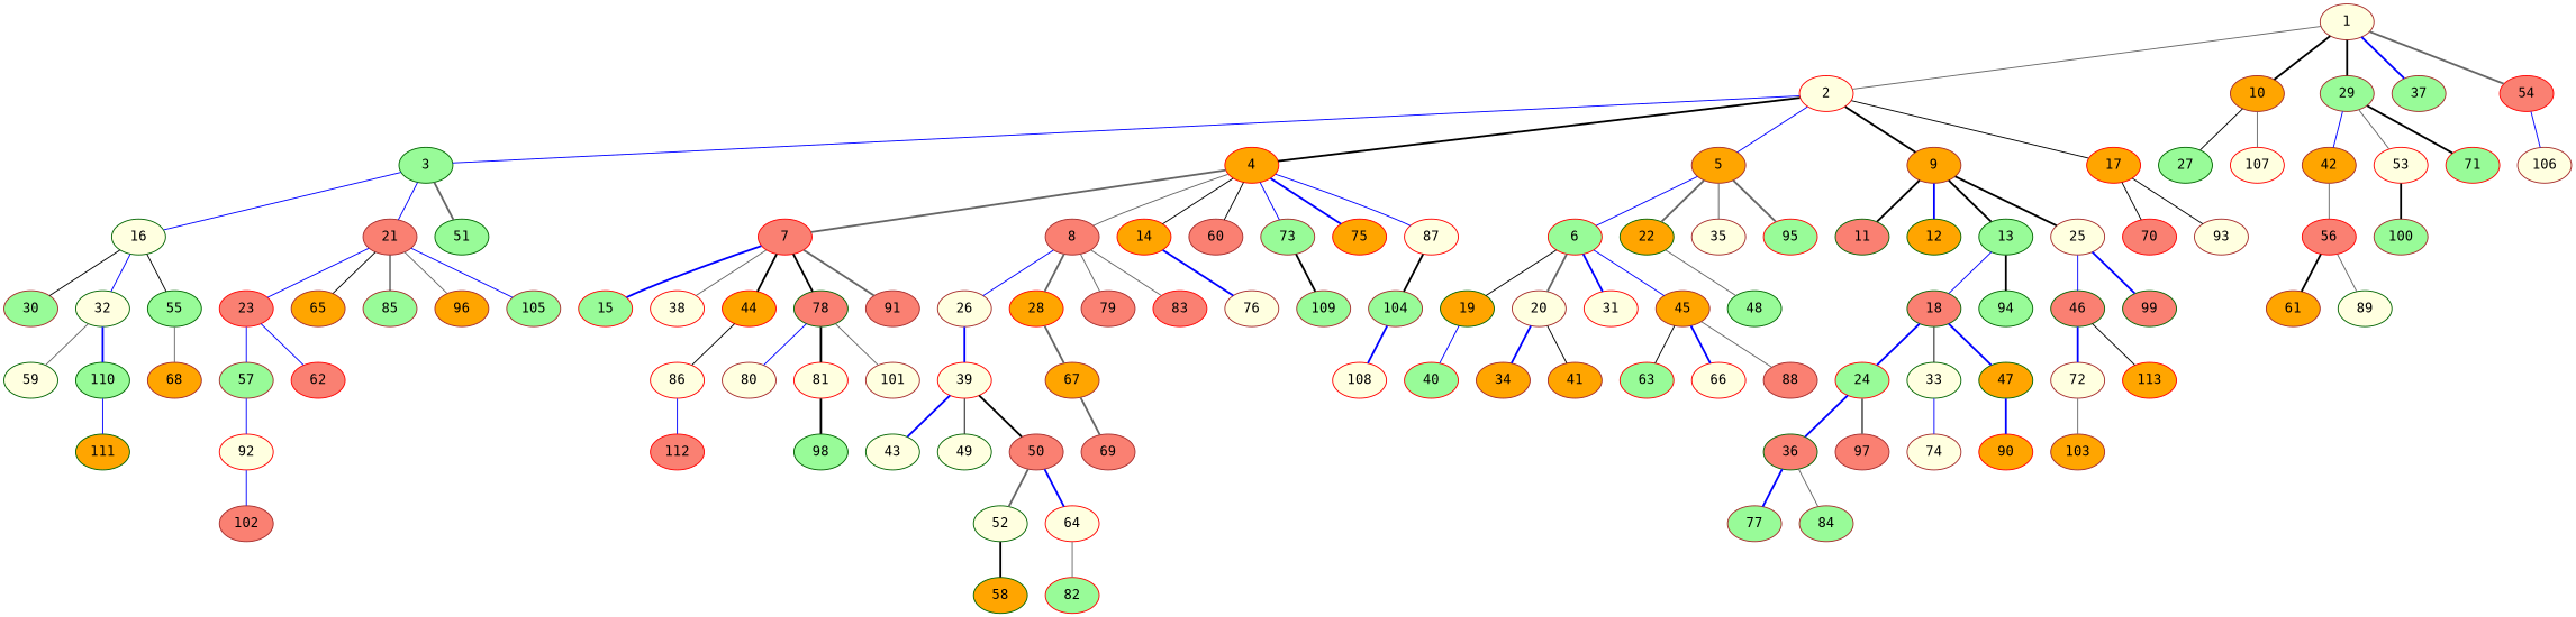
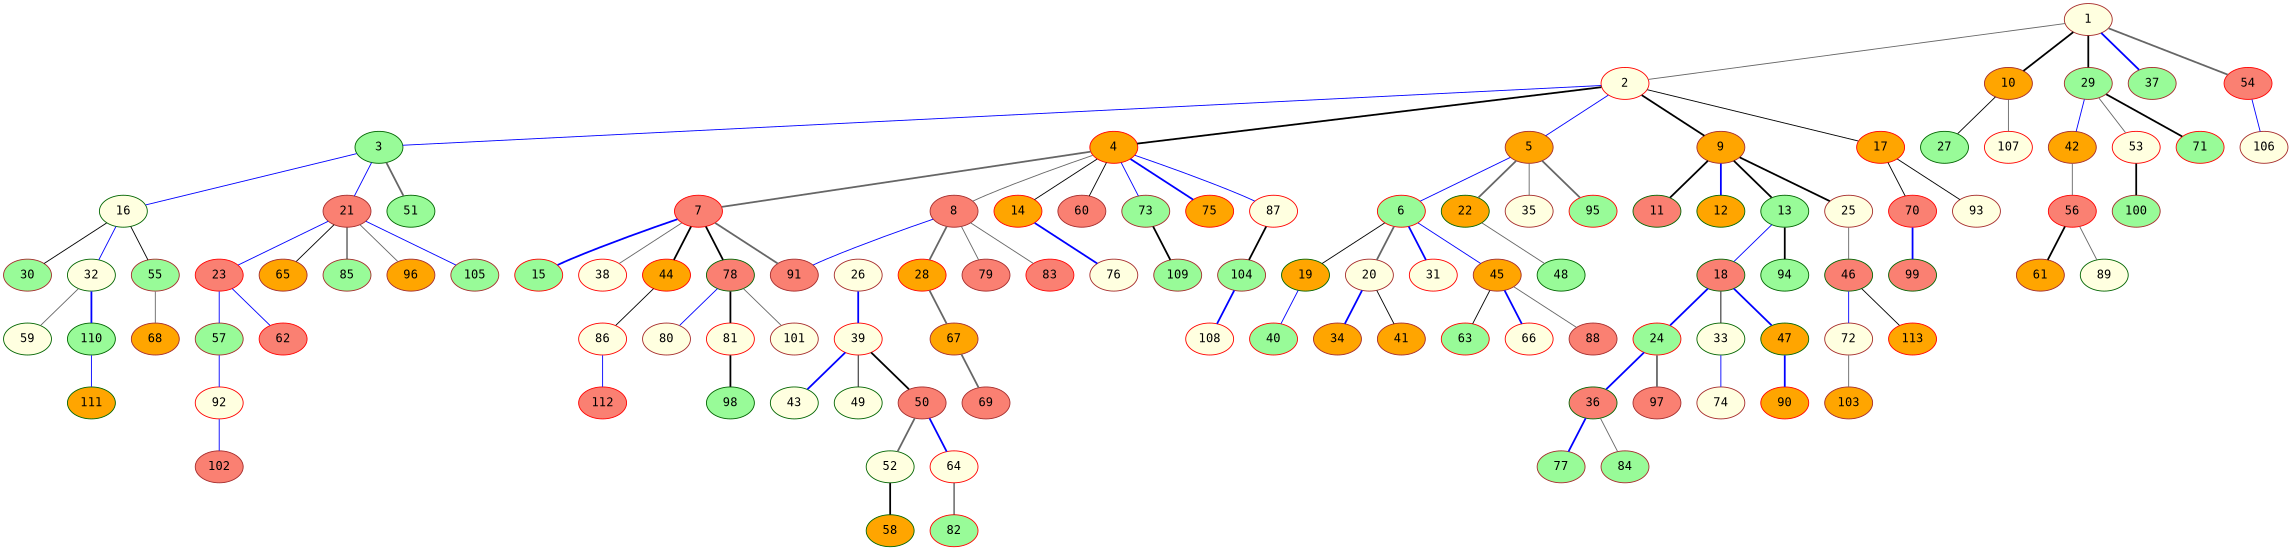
  graph {
    fontname="DejaVu Sans Mono"
    node [color=brown fillcolor=lightyellow fontname="DejaVu Sans Mono" style=filled]
    edge [color=blue fontname="DejaVu Sans Mono" style=solid]
    2 [color=red]
    1
    10 [fillcolor=orange]
    29 [fillcolor=palegreen]
    37 [fillcolor=palegreen]
    54 [color=red fillcolor=salmon]
    3 [color=darkgreen fillcolor=palegreen]
    4 [color=red fillcolor=orange]
    5 [fillcolor=orange]
    9 [fillcolor=orange]
    17 [color=red fillcolor=orange]
    27 [color=darkgreen fillcolor=palegreen]
    107 [color=red]
    42 [fillcolor=orange]
    53 [color=red]
    71 [color=red fillcolor=palegreen]
    106
    16 [color=darkgreen]
    21 [fillcolor=salmon]
    51 [color=darkgreen fillcolor=palegreen]
    7 [color=red fillcolor=salmon]
    8 [fillcolor=salmon]
    14 [color=red fillcolor=orange]
    60 [fillcolor=salmon]
    73 [fillcolor=palegreen]
    75 [color=red fillcolor=orange]
    87 [color=red]
    6 [color=red fillcolor=palegreen]
    22 [color=darkgreen fillcolor=orange]
    35
    95 [color=red fillcolor=palegreen]
    11 [color=darkgreen fillcolor=salmon]
    12 [color=darkgreen fillcolor=orange]
    13 [color=darkgreen fillcolor=palegreen]
    25
    70 [color=red fillcolor=salmon]
    93
    30 [fillcolor=palegreen]
    32 [color=darkgreen]
-   55 [color=darkgreen fillcolor=palegreen]
+   55 [fillcolor=palegreen]
    23 [color=red fillcolor=salmon]
    65 [fillcolor=orange]
    85 [fillcolor=palegreen]
    96 [fillcolor=orange]
    105 [fillcolor=palegreen]
    15 [color=red fillcolor=palegreen]
    38 [color=red]
    44 [color=red fillcolor=orange]
    78 [color=darkgreen fillcolor=salmon]
    91 [fillcolor=salmon]
    26
    28 [color=red fillcolor=orange]
    79 [fillcolor=salmon]
    83 [color=red fillcolor=salmon]
    76
    109 [fillcolor=palegreen]
    104 [fillcolor=palegreen]
    19 [color=darkgreen fillcolor=orange]
    20
    31 [color=red]
    45 [fillcolor=orange]
    48 [color=darkgreen fillcolor=palegreen]
    40 [color=red fillcolor=palegreen]
    34 [fillcolor=orange]
    41 [fillcolor=orange]
    63 [color=red fillcolor=palegreen]
    66 [color=red]
    88 [fillcolor=salmon]
    86 [color=red]
    80
    81 [color=red]
    101
    39 [color=red]
    67 [fillcolor=orange]
    18 [color=darkgreen fillcolor=salmon]
    94 [color=darkgreen fillcolor=palegreen]
    46 [color=darkgreen fillcolor=salmon]
    24 [color=red fillcolor=palegreen]
    33 [color=darkgreen]
    47 [color=darkgreen fillcolor=orange]
    59 [color=darkgreen]
    110 [color=darkgreen fillcolor=palegreen]
    68 [fillcolor=orange]
    99 [color=darkgreen fillcolor=salmon]
    36 [color=darkgreen fillcolor=salmon]
    97 [fillcolor=salmon]
    74
    90 [color=red fillcolor=orange]
    57 [fillcolor=palegreen]
    62 [color=red fillcolor=salmon]
    92 [color=red]
    77 [fillcolor=palegreen]
    84 [fillcolor=palegreen]
    72
    113 [color=red fillcolor=orange]
    43 [color=darkgreen]
    49 [color=darkgreen]
    50 [fillcolor=salmon]
    69 [fillcolor=salmon]
    56 [color=red fillcolor=salmon]
    100 [fillcolor=palegreen]
    111 [color=darkgreen fillcolor=orange]
    52 [color=darkgreen]
    64 [color=red]
    61 [fillcolor=orange]
    89 [color=darkgreen]
    112 [color=red fillcolor=salmon]
    103 [fillcolor=orange]
    58 [color=darkgreen fillcolor=orange]
    82 [color=red fillcolor=palegreen]
    102 [fillcolor=salmon]
    98 [color=darkgreen fillcolor=palegreen]
    108 [color=red]
    2 -- 3
    2 -- 4 [color=black style=bold]
    2 -- 5
    2 -- 9 [color=black style=bold]
    2 -- 17 [color=black]
    1 -- 2 [color=gray40]
    1 -- 10 [color=black style=bold]
    1 -- 29 [color=black style=bold]
    1 -- 37 [style=bold]
    1 -- 54 [color=gray40 style=bold]
    10 -- 27 [color=black]
    10 -- 107 [color=gray40]
    29 -- 42
    29 -- 53 [color=gray40]
    29 -- 71 [color=black style=bold]
    54 -- 106
    3 -- 16
    3 -- 21
    3 -- 51 [color=gray40 style=bold]
    4 -- 7 [color=gray40 style=bold]
    4 -- 8 [color=gray40]
    4 -- 14 [color=black]
    4 -- 60 [color=black]
    4 -- 73
    4 -- 75 [style=bold]
    4 -- 87
    5 -- 6
    5 -- 22 [color=gray40 style=bold]
    5 -- 35 [color=gray40]
    5 -- 95 [color=gray40 style=bold]
    9 -- 11 [color=black style=bold]
    9 -- 12 [style=bold]
    9 -- 13 [color=black style=bold]
    9 -- 25 [color=black style=bold]
    17 -- 70 [color=black]
    17 -- 93 [color=black]
    42 -- 56 [color=gray40]
    53 -- 100 [color=black style=bold]
    16 -- 30 [color=black]
    16 -- 32
    16 -- 55 [color=black]
    21 -- 23
    21 -- 65 [color=black]
    21 -- 85 [color=black]
    21 -- 96 [color=gray40]
    21 -- 105
    7 -- 15 [style=bold]
    7 -- 38 [color=gray40]
    7 -- 44 [color=black style=bold]
    7 -- 78 [color=black style=bold]
    7 -- 91 [color=gray40 style=bold]
-   8 -- 26
+   8 -- 91
    8 -- 28 [color=gray40 style=bold]
    8 -- 79 [color=gray40]
    8 -- 83 [color=gray40]
    14 -- 76 [style=bold]
    73 -- 109 [color=black style=bold]
    87 -- 104 [color=black style=bold]
    6 -- 19 [color=black]
    6 -- 20 [color=gray40 style=bold]
    6 -- 31 [style=bold]
    6 -- 45
    22 -- 48 [color=gray40]
    13 -- 18
    13 -- 94 [color=black style=bold]
-   25 -- 46
-   25 -- 99 [style=bold]
+   25 -- 46 [color=gray40]
+   70 -- 99 [style=bold]
    32 -- 59 [color=gray40]
    32 -- 110 [style=bold]
    55 -- 68 [color=gray40]
    23 -- 57
    23 -- 62
    44 -- 86 [color=black]
    78 -- 80
    78 -- 81 [color=black style=bold]
    78 -- 101 [color=gray40]
    26 -- 39 [style=bold]
    28 -- 67 [color=gray40 style=bold]
    104 -- 108 [style=bold]
    19 -- 40
    20 -- 34 [style=bold]
    20 -- 41 [color=black]
    45 -- 63 [color=black]
    45 -- 66 [style=bold]
    45 -- 88 [color=gray40]
    86 -- 112
    81 -- 98 [color=black style=bold]
    39 -- 43 [style=bold]
    39 -- 49 [color=black]
    39 -- 50 [color=black style=bold]
    67 -- 69 [color=gray40 style=bold]
    18 -- 24 [style=bold]
    18 -- 33 [color=black]
    18 -- 47 [style=bold]
-   46 -- 72 [style=bold]
+   46 -- 72
    46 -- 113 [color=black]
    24 -- 36 [style=bold]
    24 -- 97 [color=gray40 style=bold]
    33 -- 74
    47 -- 90 [style=bold]
    110 -- 111
    36 -- 77 [style=bold]
    36 -- 84 [color=gray40]
    57 -- 92
    92 -- 102
    72 -- 103 [color=gray40]
    50 -- 52 [color=gray40 style=bold]
    50 -- 64 [style=bold]
    56 -- 61 [color=black style=bold]
    56 -- 89 [color=gray40]
    52 -- 58 [color=black style=bold]
-   64 -- 82 [color=gray40]
+   64 -- 82 [color=black]
  }
